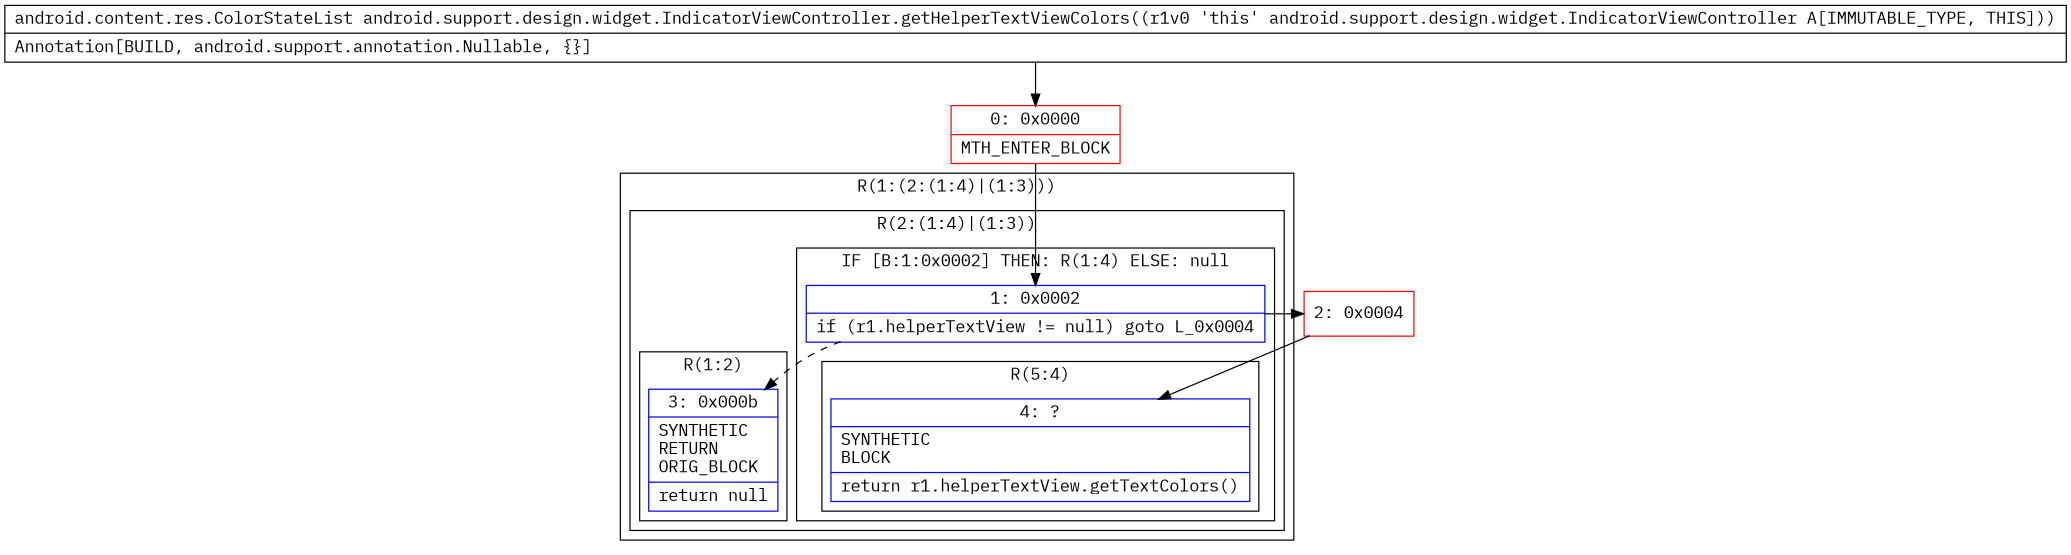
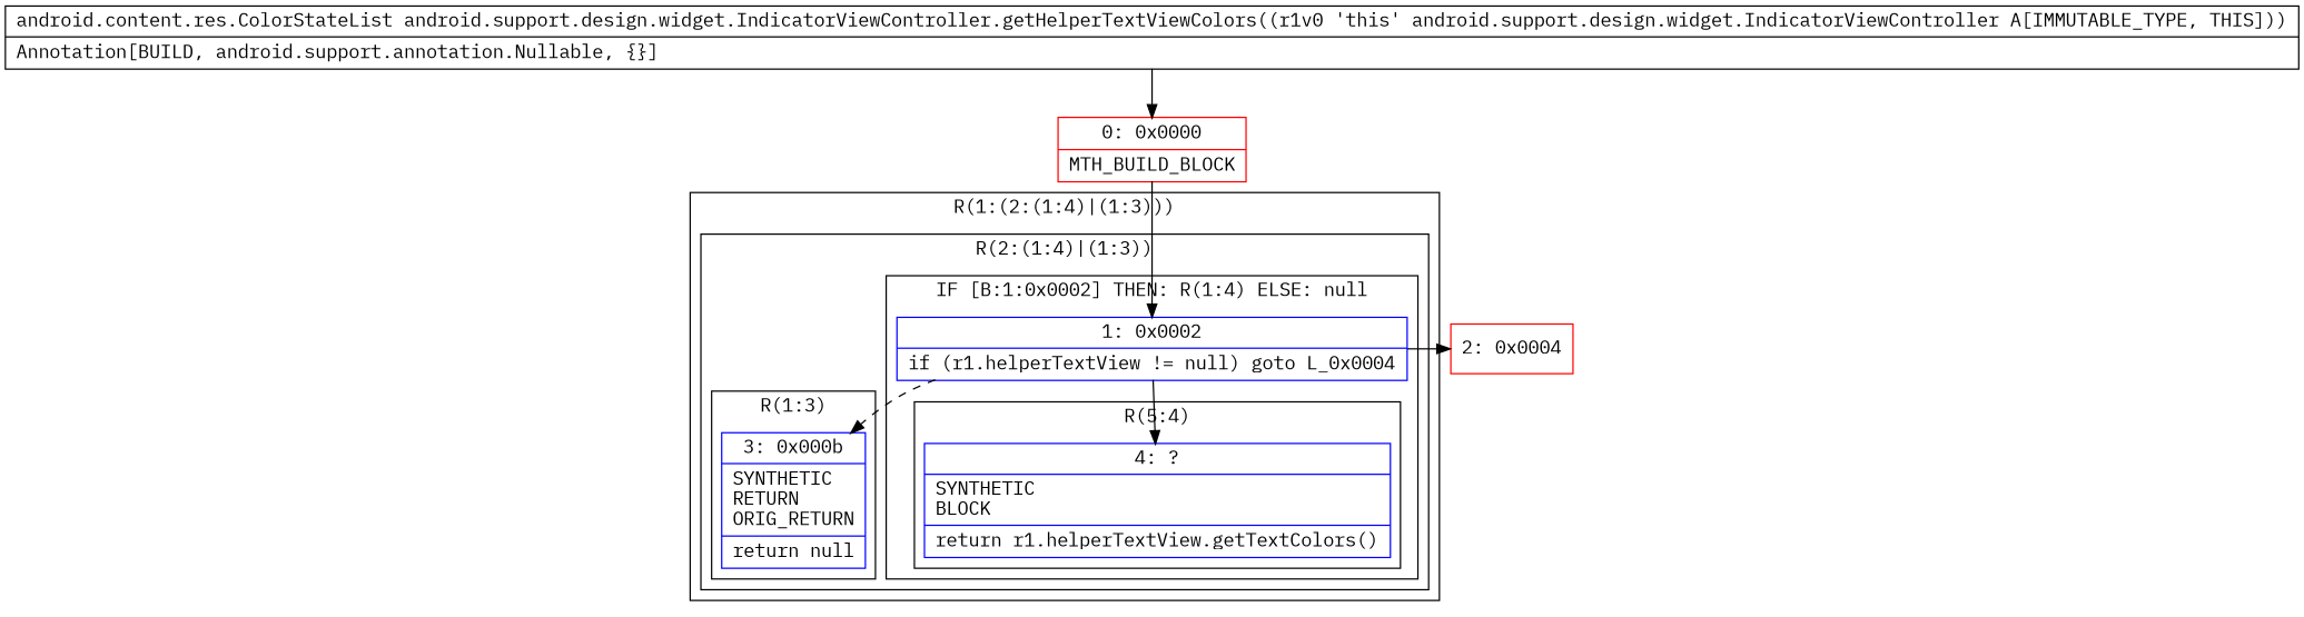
  digraph {
    fontname="IBM Plex Mono"
    node [color=blue fontname="IBM Plex Mono" shape=record]
    edge [fontname="IBM Plex Mono"]
    n1 [label="{4\:\ ?|SYNTHETIC\lBLOCK\l|return r1.helperTextView.getTextColors()\l}"]
    n2 [label="{1\:\ 0x0002|if (r1.helperTextView != null) goto L_0x0004\l}"]
-   n3 [label="{3\:\ 0x000b|SYNTHETIC\lRETURN\lORIG_BLOCK\l|return null\l}"]
+   n3 [label="{3\:\ 0x000b|SYNTHETIC\lRETURN\lORIG_RETURN\l|return null\l}"]
    n4 [color=red label="{2\:\ 0x0004}"]
-   n5 [color=red label="{0\:\ 0x0000|MTH_ENTER_BLOCK\l}"]
+   n5 [color=red label="{0\:\ 0x0000|MTH_BUILD_BLOCK\l}"]
    n6 [label="{android.content.res.ColorStateList android.support.design.widget.IndicatorViewController.getHelperTextViewColors((r1v0 'this' android.support.design.widget.IndicatorViewController A[IMMUTABLE_TYPE, THIS]))  | Annotation[BUILD, android.support.annotation.Nullable, \{\}]\l}" color=""]
    subgraph cluster_1 {
      label="R(1:(2:(1:4)|(1:3)))"
      subgraph cluster_2 {
        label="R(2:(1:4)|(1:3))"
        subgraph cluster_3 {
          label="IF [B:1:0x0002] THEN: R(1:4) ELSE: null"
          n2
          subgraph cluster_4 {
            label="R(5:4)"
            n1
          }
        }
        subgraph cluster_5 {
-         label="R(1:2)"
+         label="R(1:3)"
          n3
        }
      }
    }
    n2 -> n3 [style=dashed]
    n2 -> n4
-   n4 -> n1
+   n2 -> n1
    n5 -> n2
    n6 -> n5
  }
